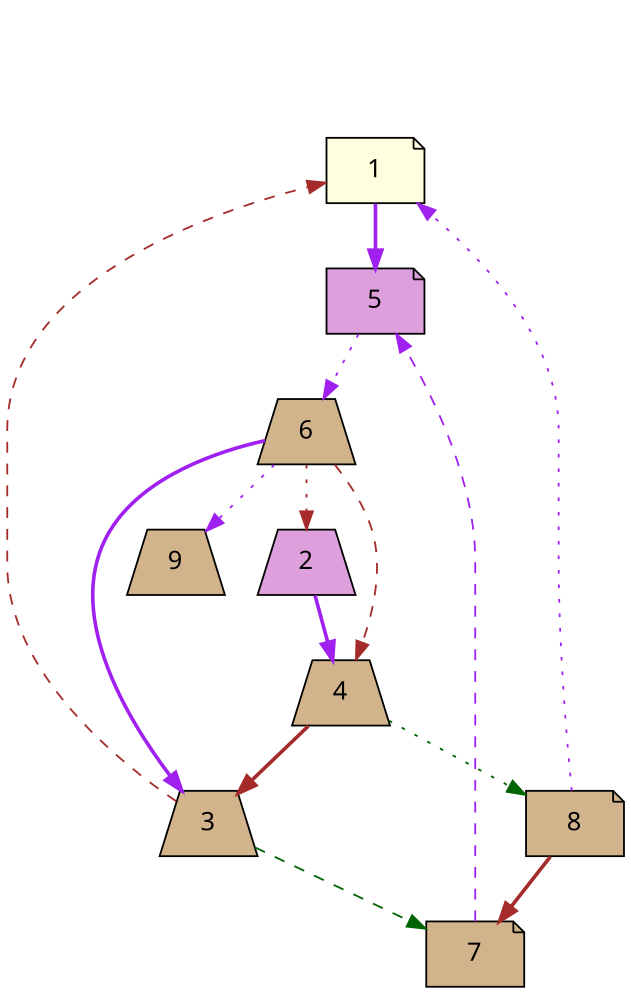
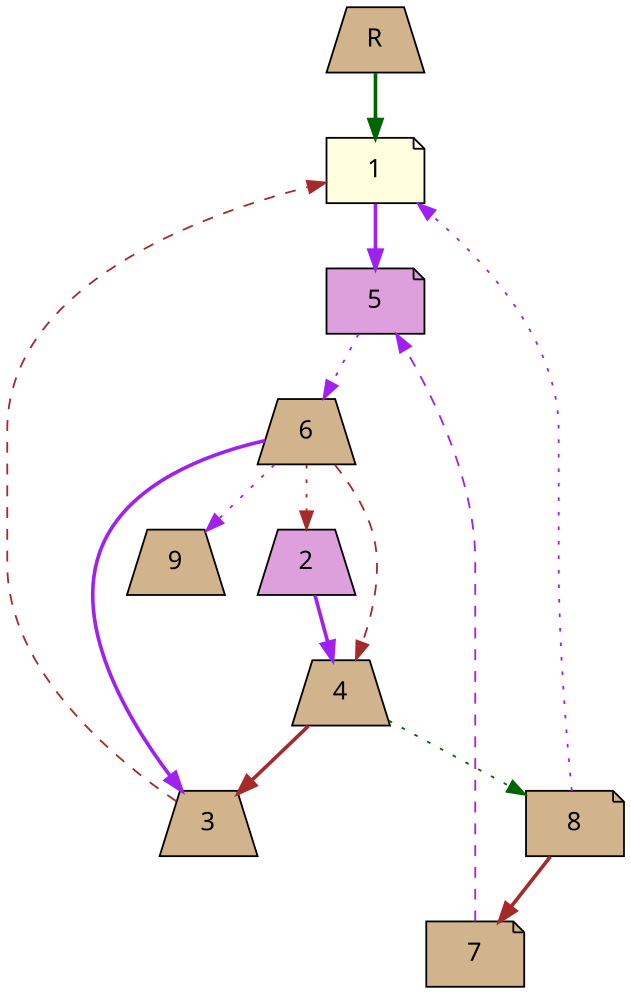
  digraph {
    fontname="Noto Sans"
    node [fillcolor=tan fontname="Noto Sans" shape=trapezium style=filled]
    edge [color=purple fontname="Noto Sans" style=bold]
    1 [fillcolor=lightyellow shape=note]
    5 [fillcolor=plum shape=note]
    6
    2 [fillcolor=plum]
    4
    3
    8 [shape=note]
    7 [shape=note]
    9
+   R
    1 -> 5
    5 -> 6 [style=dotted]
    6 -> 2 [color=brown style=dotted]
    6 -> 4 [color=brown style=dashed]
    6 -> 3
    6 -> 9 [style=dotted]
    2 -> 4
    4 -> 3 [color=brown]
    4 -> 8 [color=darkgreen style=dotted]
    3 -> 1 [color=brown style=dashed]
-   3 -> 7 [color=darkgreen style=dashed]
    8 -> 1 [style=dotted]
    8 -> 7 [color=brown]
    7 -> 5 [style=dashed]
+   R -> 1 [color=darkgreen]
  }
